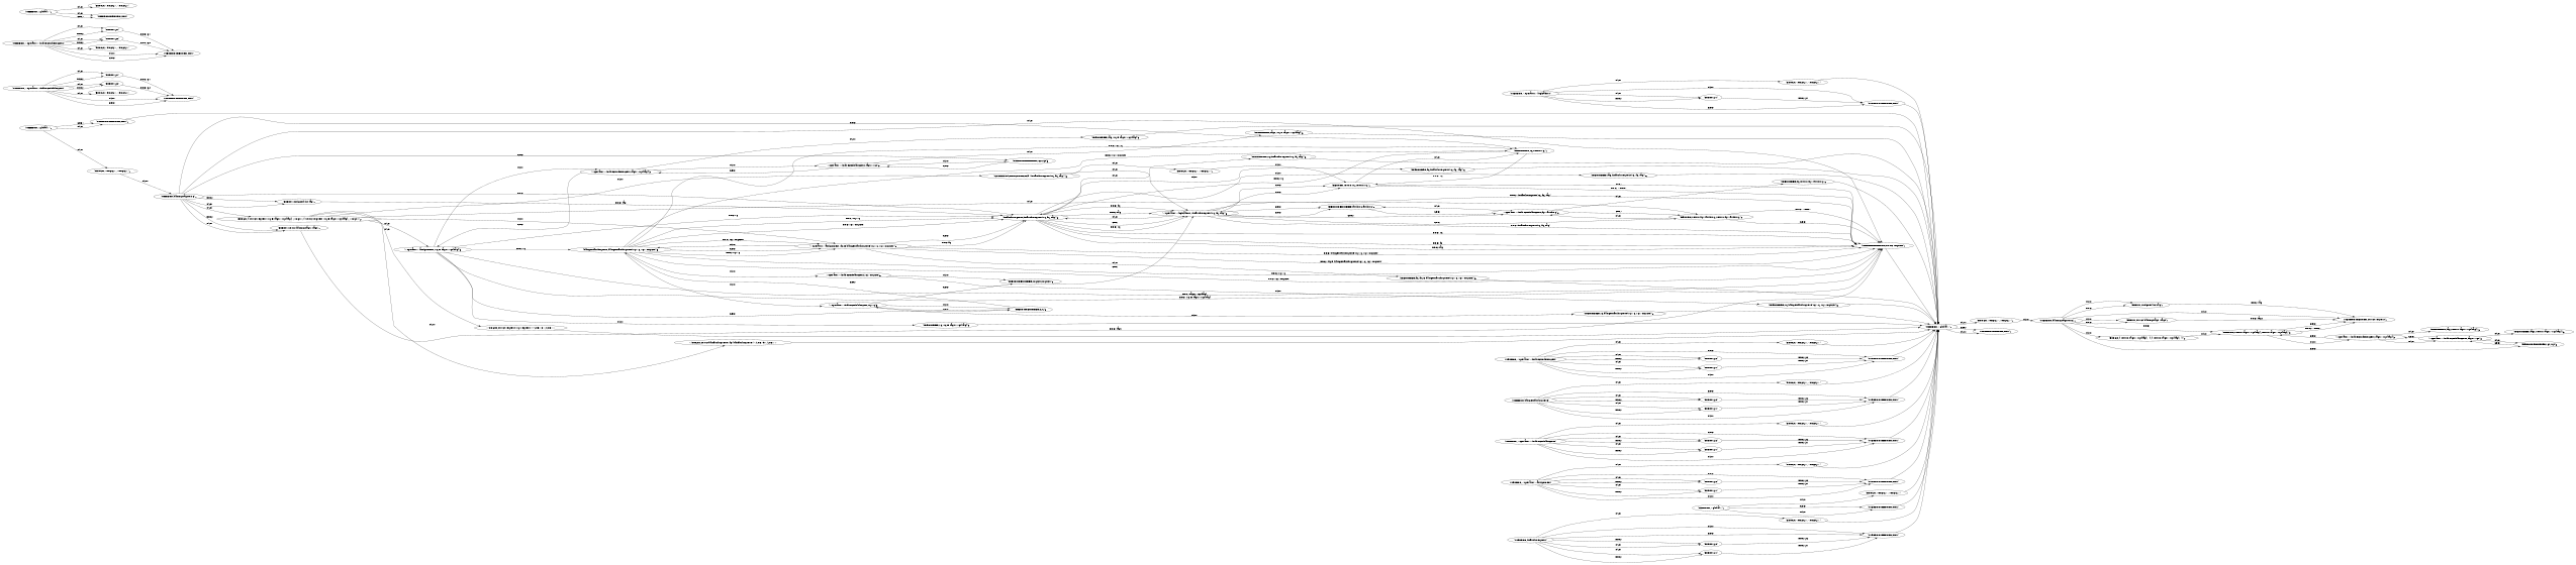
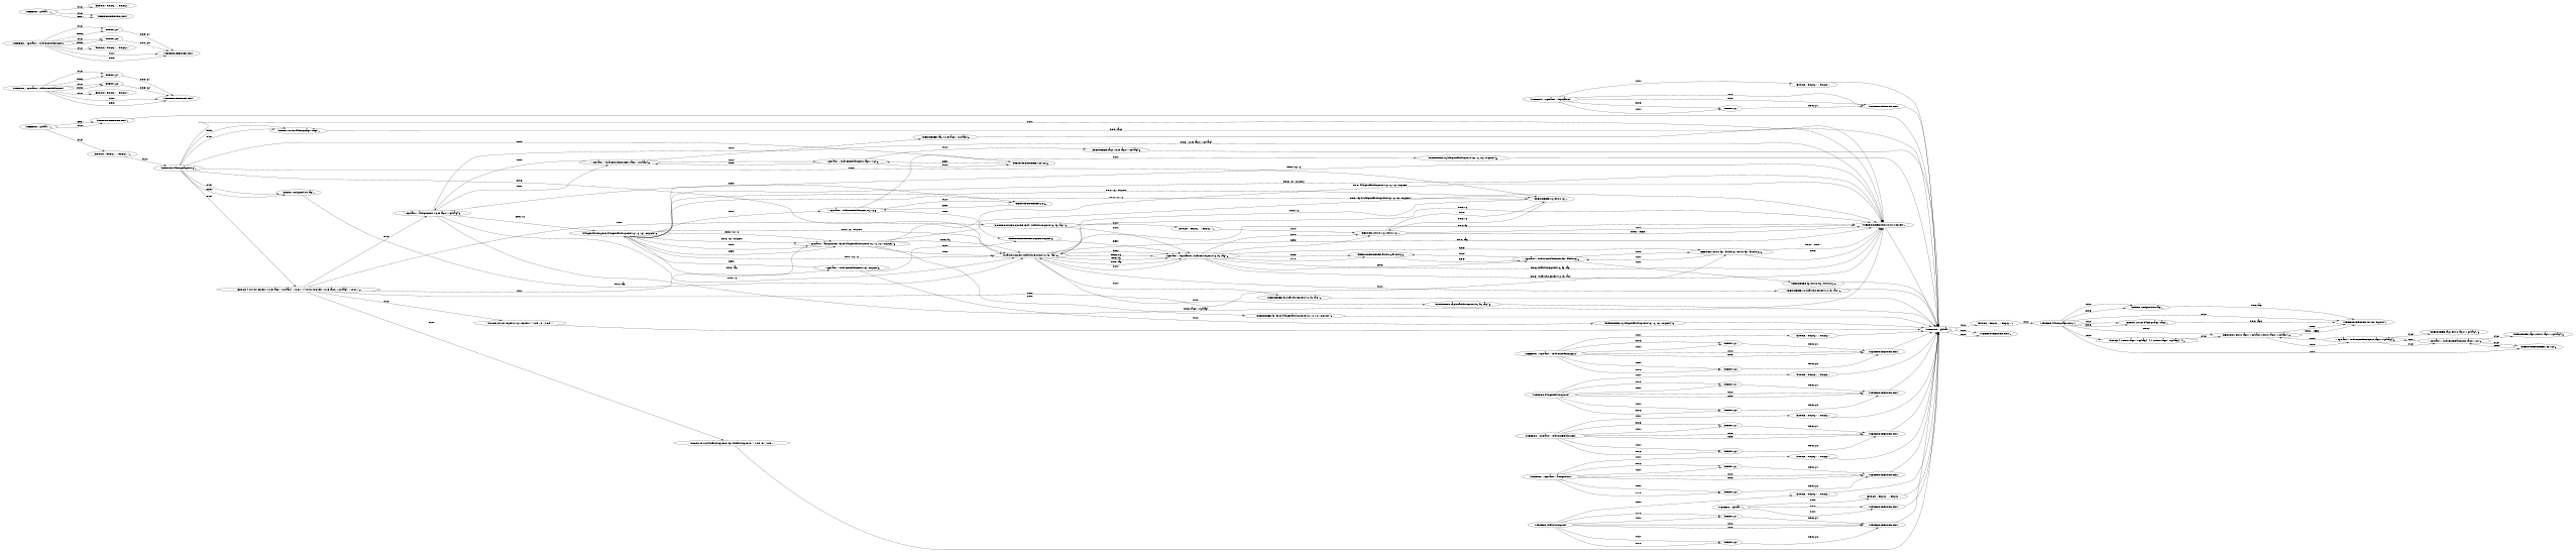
  digraph {
    rankdir=LR
    n1 [label=<(METHOD,&lt;operator&gt;.logicalNot)>]
    n2 [label=<(PARAM,p1)>]
    n3 [label=<(BLOCK,&lt;empty&gt;,&lt;empty&gt;)>]
    n4 [label=<(METHOD_RETURN,ANY)>]
    n5 [label=<(METHOD,&lt;global&gt;)<SUB>1</SUB>>]
    n6 [label=<(BLOCK,&lt;empty&gt;,&lt;empty&gt;)<SUB>1</SUB>>]
    n7 [label=<(METHOD_RETURN,ANY)<SUB>1</SUB>>]
    n8 [label=<(METHOD,&lt;global&gt;)<SUB>1</SUB>>]
    n9 [label=<(BLOCK,&lt;empty&gt;,&lt;empty&gt;)<SUB>1</SUB>>]
    n10 [label=<(METHOD_RETURN,ANY)<SUB>1</SUB>>]
    n11 [label=<(METHOD,blk_mq_tag_to_rq)<SUB>1</SUB>>]
    n12 [label=<(PARAM,struct blk_mq_tags *tags)<SUB>1</SUB>>]
    n13 [label=<(PARAM,unsigned int tag)<SUB>1</SUB>>]
    n14 [label=<(BLOCK,{ 	struct request *rq = tags-&gt;rqs[tag]; 	/* mq_...,{ 	struct request *rq = tags-&gt;rqs[tag]; 	/* mq_...)<SUB>2</SUB>>]
    n15 [label=<(FIELD_IDENTIFIER,rqs,rqs)<SUB>3</SUB>>]
    n16 [label=<(is_flush_request,is_flush_request(rq, fq, tag))<SUB>6</SUB>>]
    n17 [label=<(IDENTIFIER,rq,return rq;)<SUB>7</SUB>>]
    n18 [label=<(METHOD_RETURN,struct request)<SUB>1</SUB>>]
    n19 [label="<(LOCAL,struct request* rq: request*)<SUB>3</SUB>>"]
    n20 [label=<(&lt;operator&gt;.assignment,*rq = tags-&gt;rqs[tag])<SUB>3</SUB>>]
    n21 [label="<(LOCAL,struct blk_flush_queue* fq: blk_flush_queue*)<SUB>5</SUB>>"]
    n22 [label=<(&lt;operator&gt;.assignment,*fq = blk_get_flush_queue(rq-&gt;q, rq-&gt;mq_ctx))<SUB>5</SUB>>]
    n23 [label=<(CONTROL_STRUCTURE,IF,if (!is_flush_request(rq, fq, tag)))<SUB>6</SUB>>]
    n24 [label=<(RETURN,return fq-&gt;flush_rq;,return fq-&gt;flush_rq;)<SUB>8</SUB>>]
    n25 [label=<(&lt;operator&gt;.indirectFieldAccess,tags-&gt;rqs)<SUB>3</SUB>>]
    n26 [label=<(&lt;operator&gt;.logicalNot,!is_flush_request(rq, fq, tag))<SUB>6</SUB>>]
    n27 [label=<(IDENTIFIER,rq,is_flush_request(rq, fq, tag))<SUB>6</SUB>>]
    n28 [label=<(IDENTIFIER,fq,is_flush_request(rq, fq, tag))<SUB>6</SUB>>]
    n29 [label=<(IDENTIFIER,tag,is_flush_request(rq, fq, tag))<SUB>6</SUB>>]
    n30 [label=<(RETURN,return rq;,return rq;)<SUB>7</SUB>>]
-   n31 [label=<(IDENTIFIER,rq,*rq = tags-&gt;rqs[tag])<SUB>3</SUB>>]
    n32 [label=<(&lt;operator&gt;.indirectIndexAccess,tags-&gt;rqs[tag])<SUB>3</SUB>>]
    n33 [label=<(blk_get_flush_queue,blk_get_flush_queue(rq-&gt;q, rq-&gt;mq_ctx))<SUB>5</SUB>>]
    n34 [label=<(FIELD_IDENTIFIER,q,q)<SUB>5</SUB>>]
    n35 [label=<(IDENTIFIER,fq,*fq = blk_get_flush_queue(rq-&gt;q, rq-&gt;mq_ctx))<SUB>5</SUB>>]
    n36 [label=<(BLOCK,&lt;empty&gt;,&lt;empty&gt;)<SUB>7</SUB>>]
    n37 [label=<(&lt;operator&gt;.indirectFieldAccess,fq-&gt;flush_rq)<SUB>8</SUB>>]
    n38 [label=<(IDENTIFIER,tag,*rq = tags-&gt;rqs[tag])<SUB>3</SUB>>]
    n39 [label=<(&lt;operator&gt;.indirectFieldAccess,rq-&gt;q)<SUB>5</SUB>>]
    n40 [label=<(&lt;operator&gt;.indirectFieldAccess,rq-&gt;mq_ctx)<SUB>5</SUB>>]
    n41 [label=<(IDENTIFIER,tags,*rq = tags-&gt;rqs[tag])<SUB>3</SUB>>]
    n42 [label=<(IDENTIFIER,rq,blk_get_flush_queue(rq-&gt;q, rq-&gt;mq_ctx))<SUB>5</SUB>>]
    n43 [label=<(FIELD_IDENTIFIER,mq_ctx,mq_ctx)<SUB>5</SUB>>]
    n44 [label=<(IDENTIFIER,rq,blk_get_flush_queue(rq-&gt;q, rq-&gt;mq_ctx))<SUB>5</SUB>>]
    n45 [label=<(FIELD_IDENTIFIER,flush_rq,flush_rq)<SUB>8</SUB>>]
    n46 [label=<(IDENTIFIER,fq,return fq-&gt;flush_rq;)<SUB>8</SUB>>]
    n47 [label=<(METHOD,&lt;operator&gt;.indirectIndexAccess)>]
    n48 [label=<(PARAM,p1)>]
    n49 [label=<(PARAM,p2)>]
    n50 [label=<(BLOCK,&lt;empty&gt;,&lt;empty&gt;)>]
    n51 [label=<(METHOD_RETURN,ANY)>]
    n52 [label=<(METHOD,blk_get_flush_queue)>]
    n53 [label=<(PARAM,p1)>]
    n54 [label=<(PARAM,p2)>]
    n55 [label=<(BLOCK,&lt;empty&gt;,&lt;empty&gt;)>]
    n56 [label=<(METHOD_RETURN,ANY)>]
    n57 [label=<(METHOD,&lt;operator&gt;.indirectFieldAccess)>]
    n58 [label=<(PARAM,p1)>]
    n59 [label=<(PARAM,p2)>]
    n60 [label=<(BLOCK,&lt;empty&gt;,&lt;empty&gt;)>]
    n61 [label=<(METHOD_RETURN,ANY)>]
    n62 [label=<(METHOD,&lt;operator&gt;.assignment)>]
    n63 [label=<(PARAM,p1)>]
    n64 [label=<(PARAM,p2)>]
    n65 [label=<(BLOCK,&lt;empty&gt;,&lt;empty&gt;)>]
    n66 [label=<(METHOD_RETURN,ANY)>]
    n67 [label=<(METHOD,&lt;global&gt;)<SUB>1</SUB>>]
    n68 [label=<(BLOCK,&lt;empty&gt;,&lt;empty&gt;)>]
    n69 [label=<(METHOD_RETURN,ANY)>]
    n70 [label=<(METHOD,is_flush_request)>]
    n71 [label=<(PARAM,p1)>]
    n72 [label=<(PARAM,p2)>]
    n73 [label=<(BLOCK,&lt;empty&gt;,&lt;empty&gt;)>]
    n74 [label=<(METHOD_RETURN,ANY)>]
    n75 [label=<(METHOD,blk_mq_tag_to_rq)<SUB>1</SUB>>]
    n76 [label=<(PARAM,struct blk_mq_tags *tags)<SUB>1</SUB>>]
    n77 [label=<(PARAM,unsigned int tag)<SUB>1</SUB>>]
    n78 [label=<(BLOCK,{ 	return tags-&gt;rqs[tag];  },{ 	return tags-&gt;rqs[tag];  })<SUB>2</SUB>>]
    n79 [label=<(RETURN,return tags-&gt;rqs[tag];,return tags-&gt;rqs[tag];)<SUB>3</SUB>>]
    n80 [label=<(FIELD_IDENTIFIER,rqs,rqs)<SUB>3</SUB>>]
    n81 [label=<(METHOD_RETURN,struct request)<SUB>1</SUB>>]
    n82 [label=<(&lt;operator&gt;.indirectIndexAccess,tags-&gt;rqs[tag])<SUB>3</SUB>>]
    n83 [label=<(&lt;operator&gt;.indirectFieldAccess,tags-&gt;rqs)<SUB>3</SUB>>]
    n84 [label=<(IDENTIFIER,tag,return tags-&gt;rqs[tag];)<SUB>3</SUB>>]
    n85 [label=<(IDENTIFIER,tags,return tags-&gt;rqs[tag];)<SUB>3</SUB>>]
    n86 [label=<(METHOD,&lt;operator&gt;.indirectFieldAccess)>]
    n87 [label=<(PARAM,p1)>]
    n88 [label=<(PARAM,p2)>]
    n89 [label=<(BLOCK,&lt;empty&gt;,&lt;empty&gt;)>]
    n90 [label=<(METHOD_RETURN,ANY)>]
    n91 [label=<(METHOD,&lt;operator&gt;.indirectIndexAccess)>]
    n92 [label=<(PARAM,p1)>]
    n93 [label=<(PARAM,p2)>]
    n94 [label=<(BLOCK,&lt;empty&gt;,&lt;empty&gt;)>]
    n95 [label=<(METHOD_RETURN,ANY)>]
    n96 [label=<(METHOD,&lt;global&gt;)<SUB>1</SUB>>]
    n97 [label=<(BLOCK,&lt;empty&gt;,&lt;empty&gt;)>]
    n98 [label=<(METHOD_RETURN,ANY)>]
    n1 -> n2 [label="AST: "]
    n1 -> n2 [label="DDG: "]
    n1 -> n3 [label="AST: "]
    n1 -> n4 [label="AST: "]
    n1 -> n4 [label="CFG: "]
    n2 -> n4 [label="DDG: p1"]
    n3 -> n5
    n4 -> n5
    n5 -> n6 [label="AST: "]
    n5 -> n7 [label="AST: "]
    n5 -> n7 [label="CFG: "]
    n6 -> n75 [label="AST: "]
    n8 -> n9 [label="AST: "]
    n8 -> n10 [label="AST: "]
    n8 -> n10 [label="CFG: "]
    n9 -> n11 [label="AST: "]
    n10 -> n5
    n11 -> n12 [label="AST: "]
    n11 -> n12 [label="DDG: "]
    n11 -> n13 [label="AST: "]
    n11 -> n13 [label="DDG: "]
    n11 -> n14 [label="AST: "]
    n11 -> n15 [label="CFG: "]
    n11 -> n16 [label="DDG: "]
    n11 -> n17 [label="DDG: "]
    n11 -> n18 [label="AST: "]
    n12 -> n18 [label="DDG: tags"]
    n13 -> n16 [label="DDG: tag"]
    n14 -> n19 [label="AST: "]
    n14 -> n20 [label="AST: "]
    n14 -> n21 [label="AST: "]
    n14 -> n22 [label="AST: "]
    n14 -> n23 [label="AST: "]
    n14 -> n24 [label="AST: "]
    n15 -> n25 [label="CFG: "]
    n16 -> n18 [label="DDG: rq"]
    n16 -> n18 [label="DDG: fq"]
    n16 -> n18 [label="DDG: tag"]
    n16 -> n26 [label="CFG: "]
    n16 -> n26 [label="DDG: rq"]
    n16 -> n26 [label="DDG: fq"]
    n16 -> n26 [label="DDG: tag"]
    n16 -> n27 [label="AST: "]
    n16 -> n28 [label="AST: "]
    n16 -> n29 [label="AST: "]
    n17 -> n16 [label="DDG: rq"]
    n17 -> n30 [label="DDG: rq"]
    n18 -> n5
    n19 -> n5
    n20 -> n16 [label="DDG: rq"]
    n20 -> n18 [label="DDG: tags-&gt;rqs[tag]"]
    n20 -> n18 [label="DDG: *rq = tags-&gt;rqs[tag]"]
-   n20 -> n31 [label="AST: "]
    n20 -> n32 [label="AST: "]
    n20 -> n33 [label="CDG: rq"]
    n20 -> n34 [label="CFG: "]
    n21 -> n5
    n22 -> n16 [label="CFG: "]
    n22 -> n16 [label="DDG: fq"]
    n22 -> n18 [label="DDG: blk_get_flush_queue(rq-&gt;q, rq-&gt;mq_ctx)"]
    n22 -> n18 [label="DDG: *fq = blk_get_flush_queue(rq-&gt;q, rq-&gt;mq_ctx)"]
    n22 -> n33 [label="AST: "]
    n22 -> n35 [label="AST: "]
    n23 -> n26 [label="AST: "]
    n23 -> n36 [label="AST: "]
    n24 -> n18 [label="CFG: "]
    n24 -> n18 [label="DDG: &lt;RET&gt;"]
    n24 -> n37 [label="AST: "]
    n25 -> n15 [label="AST: "]
    n25 -> n32 [label="CFG: "]
    n25 -> n41 [label="AST: "]
    n26 -> n16 [label="AST: "]
    n26 -> n18 [label="DDG: is_flush_request(rq, fq, tag)"]
    n26 -> n18 [label="DDG: !is_flush_request(rq, fq, tag)"]
    n26 -> n24 [label="CDG: "]
    n26 -> n30 [label="CFG: "]
    n26 -> n30 [label="CDG: "]
    n26 -> n37 [label="CDG: "]
    n26 -> n45 [label="CFG: "]
    n26 -> n45 [label="CDG: "]
    n27 -> n5
    n28 -> n5
    n29 -> n5
    n30 -> n17 [label="AST: "]
    n30 -> n18 [label="CFG: "]
    n30 -> n18 [label="DDG: &lt;RET&gt;"]
-   n31 -> n5
    n32 -> n20 [label="CFG: "]
    n32 -> n25 [label="AST: "]
    n32 -> n38 [label="AST: "]
    n33 -> n16 [label="DDG: rq-&gt;q"]
    n33 -> n16 [label="DDG: rq-&gt;mq_ctx"]
    n33 -> n17 [label="DDG: rq-&gt;q"]
    n33 -> n17 [label="DDG: rq-&gt;mq_ctx"]
    n33 -> n18 [label="DDG: rq-&gt;q"]
    n33 -> n18 [label="DDG: rq-&gt;mq_ctx"]
    n33 -> n22 [label="CFG: "]
    n33 -> n22 [label="DDG: rq-&gt;q"]
    n33 -> n22 [label="DDG: rq-&gt;mq_ctx"]
    n33 -> n39 [label="AST: "]
-   n33 -> n40 [label="AST: "]
+   n33 -> n40 [label="DDG: tag"]
    n34 -> n39 [label="CFG: "]
    n35 -> n5
    n36 -> n30 [label="AST: "]
    n37 -> n24 [label="CFG: "]
    n37 -> n45 [label="AST: "]
    n37 -> n46 [label="AST: "]
    n38 -> n5
    n39 -> n34 [label="AST: "]
    n39 -> n42 [label="AST: "]
    n39 -> n43 [label="CFG: "]
-   n34 -> n33 [label="CFG: "]
+   n40 -> n33 [label="CFG: "]
    n40 -> n43 [label="AST: "]
    n40 -> n44 [label="AST: "]
    n41 -> n5
    n42 -> n5
    n43 -> n26 [label="CFG: "]
    n44 -> n5
    n45 -> n37 [label="CFG: "]
    n46 -> n5
    n47 -> n48 [label="AST: "]
    n47 -> n48 [label="DDG: "]
    n47 -> n49 [label="AST: "]
    n47 -> n49 [label="DDG: "]
    n47 -> n50 [label="AST: "]
    n47 -> n51 [label="AST: "]
    n47 -> n51 [label="CFG: "]
    n48 -> n51 [label="DDG: p1"]
    n49 -> n51 [label="DDG: p2"]
    n50 -> n5
    n51 -> n5
    n52 -> n53 [label="AST: "]
    n52 -> n53 [label="DDG: "]
    n52 -> n54 [label="AST: "]
    n52 -> n54 [label="DDG: "]
    n52 -> n55 [label="AST: "]
    n52 -> n56 [label="AST: "]
    n52 -> n56 [label="CFG: "]
    n53 -> n56 [label="DDG: p1"]
    n54 -> n56 [label="DDG: p2"]
    n55 -> n5
    n56 -> n5
    n57 -> n58 [label="AST: "]
    n57 -> n58 [label="DDG: "]
    n57 -> n59 [label="AST: "]
    n57 -> n59 [label="DDG: "]
    n57 -> n60 [label="AST: "]
    n57 -> n61 [label="AST: "]
    n57 -> n61 [label="CFG: "]
    n58 -> n61 [label="DDG: p1"]
    n59 -> n61 [label="DDG: p2"]
    n60 -> n5
    n61 -> n5
    n62 -> n63 [label="AST: "]
    n62 -> n63 [label="DDG: "]
    n62 -> n64 [label="AST: "]
    n62 -> n64 [label="DDG: "]
    n62 -> n65 [label="AST: "]
    n62 -> n66 [label="AST: "]
    n62 -> n66 [label="CFG: "]
    n63 -> n66 [label="DDG: p1"]
    n64 -> n66 [label="DDG: p2"]
    n65 -> n5
    n66 -> n5
    n67 -> n68 [label="AST: "]
    n67 -> n69 [label="AST: "]
    n67 -> n69 [label="CFG: "]
    n68 -> n5
    n69 -> n5
    n70 -> n71 [label="AST: "]
    n70 -> n71 [label="DDG: "]
    n70 -> n72 [label="AST: "]
    n70 -> n72 [label="DDG: "]
    n70 -> n73 [label="AST: "]
    n70 -> n74 [label="AST: "]
    n70 -> n74 [label="CFG: "]
    n71 -> n74 [label="DDG: p1"]
    n72 -> n74 [label="DDG: p2"]
    n73 -> n5
    n74 -> n5
    n75 -> n76 [label="AST: "]
    n75 -> n76 [label="DDG: "]
    n75 -> n77 [label="AST: "]
    n75 -> n77 [label="DDG: "]
    n75 -> n78 [label="AST: "]
    n75 -> n79 [label="DDG: "]
    n75 -> n80 [label="CFG: "]
    n75 -> n81 [label="AST: "]
    n76 -> n81 [label="DDG: tags"]
    n77 -> n81 [label="DDG: tag"]
    n78 -> n79 [label="AST: "]
    n79 -> n81 [label="CFG: "]
    n79 -> n81 [label="DDG: &lt;RET&gt;"]
    n79 -> n82 [label="AST: "]
    n80 -> n83 [label="CFG: "]
    n82 -> n79 [label="CFG: "]
    n82 -> n83 [label="AST: "]
    n82 -> n84 [label="AST: "]
    n83 -> n80 [label="AST: "]
    n83 -> n82 [label="CFG: "]
    n83 -> n85 [label="AST: "]
    n86 -> n87 [label="AST: "]
    n86 -> n87 [label="DDG: "]
    n86 -> n88 [label="AST: "]
    n86 -> n88 [label="DDG: "]
    n86 -> n89 [label="AST: "]
    n86 -> n90 [label="AST: "]
    n86 -> n90 [label="CFG: "]
    n87 -> n90 [label="DDG: p1"]
    n88 -> n90 [label="DDG: p2"]
    n91 -> n92 [label="AST: "]
    n91 -> n92 [label="DDG: "]
    n91 -> n93 [label="AST: "]
    n91 -> n93 [label="DDG: "]
    n91 -> n94 [label="AST: "]
    n91 -> n95 [label="AST: "]
    n91 -> n95 [label="CFG: "]
    n92 -> n95 [label="DDG: p1"]
    n93 -> n95 [label="DDG: p2"]
    n96 -> n97 [label="AST: "]
    n96 -> n98 [label="AST: "]
    n96 -> n98 [label="CFG: "]
  }
